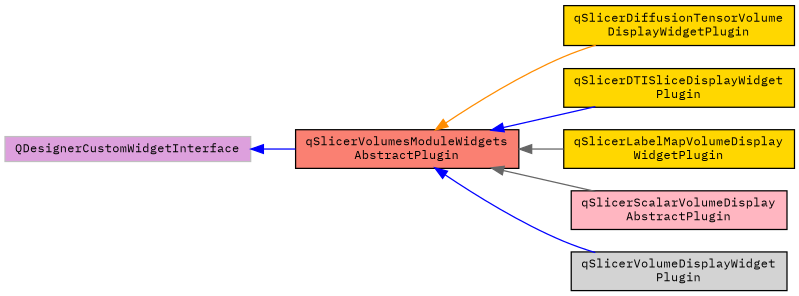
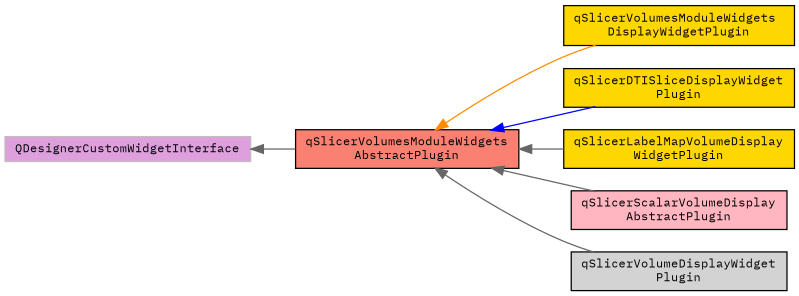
  digraph {
    fontname="IBM Plex Mono"
    rankdir=LR
    node [color=black fillcolor=gold fontname="IBM Plex Mono" fontsize=10 shape=record style=filled]
    edge [color=blue dir=back fontname="IBM Plex Mono" fontsize=10 labelfontname=Helvetica labelfontsize=10 style=solid]
    n1 [fillcolor=salmon fontcolor=black height=0.2 label="qSlicerVolumesModuleWidgets\lAbstractPlugin" width=0.4]
-   n2 [height=0.2 label="qSlicerDiffusionTensorVolume\lDisplayWidgetPlugin" width=0.4]
+   n2 [height=0.2 label="qSlicerVolumesModuleWidgets\lDisplayWidgetPlugin" width=0.4]
    n3 [height=0.2 label="qSlicerDTISliceDisplayWidget\lPlugin" width=0.4]
    n4 [height=0.2 label="qSlicerLabelMapVolumeDisplay\lWidgetPlugin" width=0.4]
    n5 [fillcolor=lightpink height=0.2 label="qSlicerScalarVolumeDisplay\lAbstractPlugin" width=0.4]
    n6 [fillcolor=lightgrey height=0.2 label="qSlicerVolumeDisplayWidget\lPlugin" width=0.4]
    n7 [color=grey75 fillcolor=plum height=0.2 label=QDesignerCustomWidgetInterface width=0.4]
    n1 -> n2 [color=darkorange]
    n1 -> n3
    n1 -> n4 [color=gray40]
    n1 -> n5 [color=gray40]
-   n1 -> n6
-   n7 -> n1
+   n1 -> n6 [color=gray40]
+   n7 -> n1 [color=gray40]
  }
